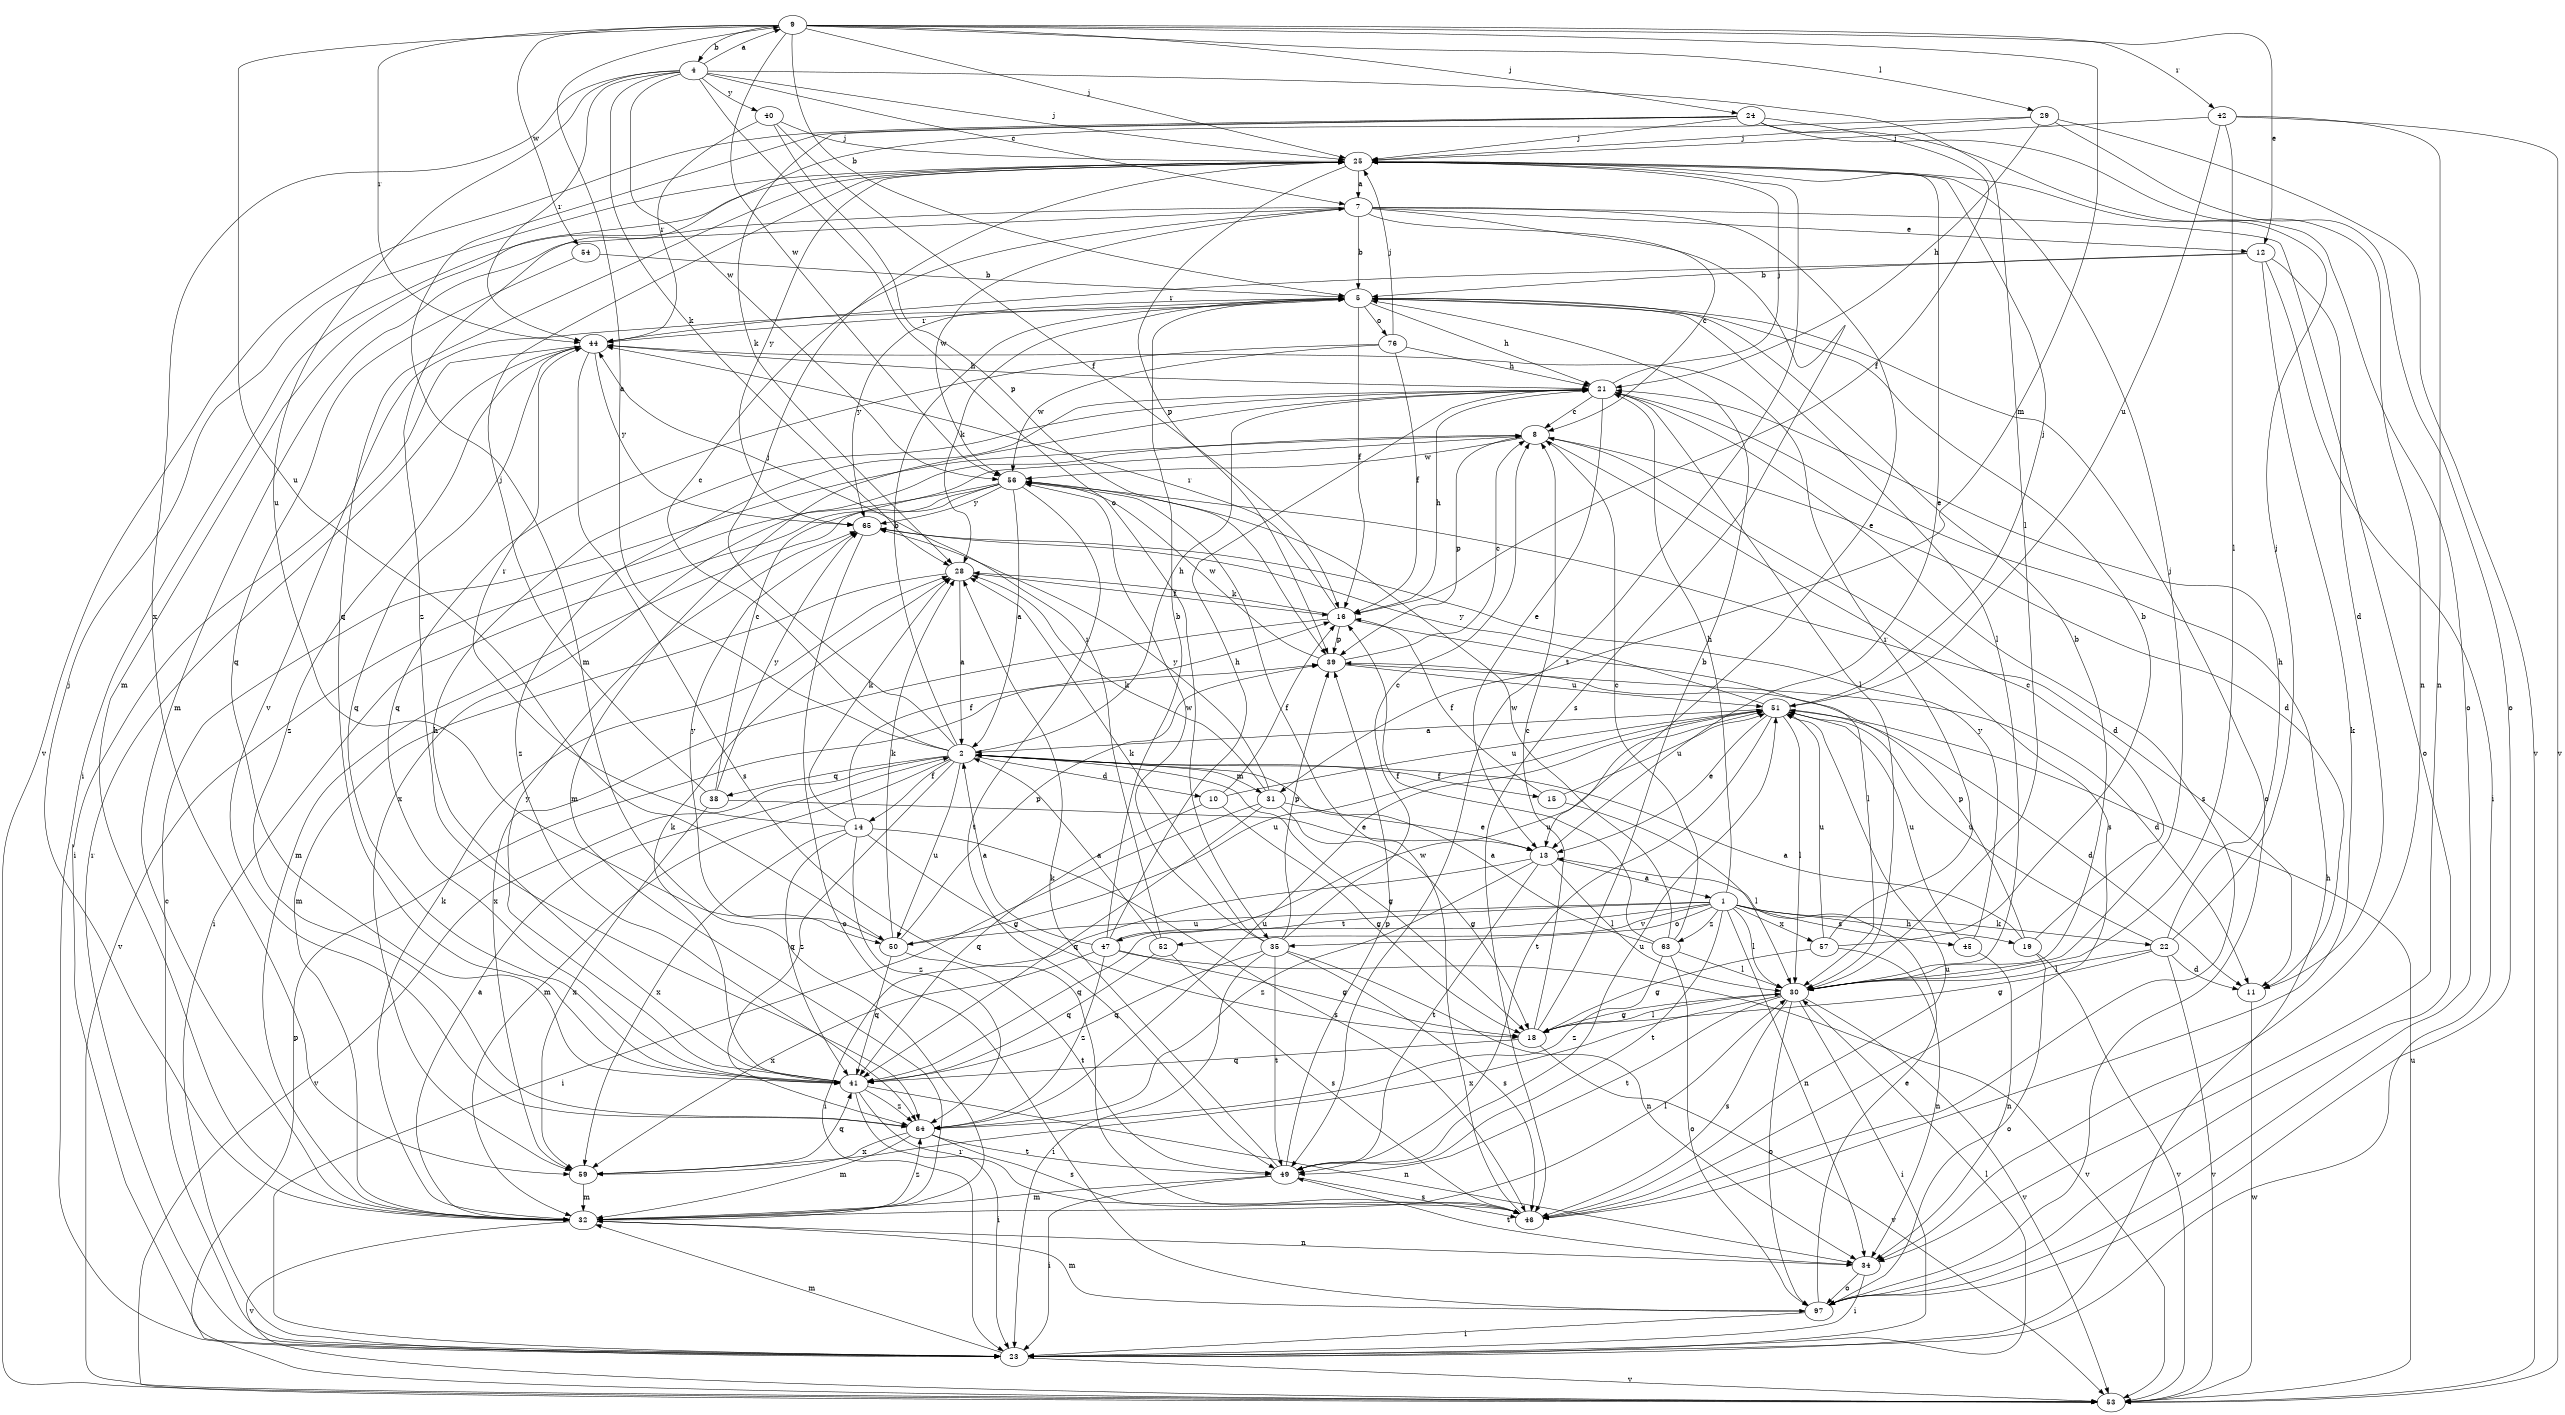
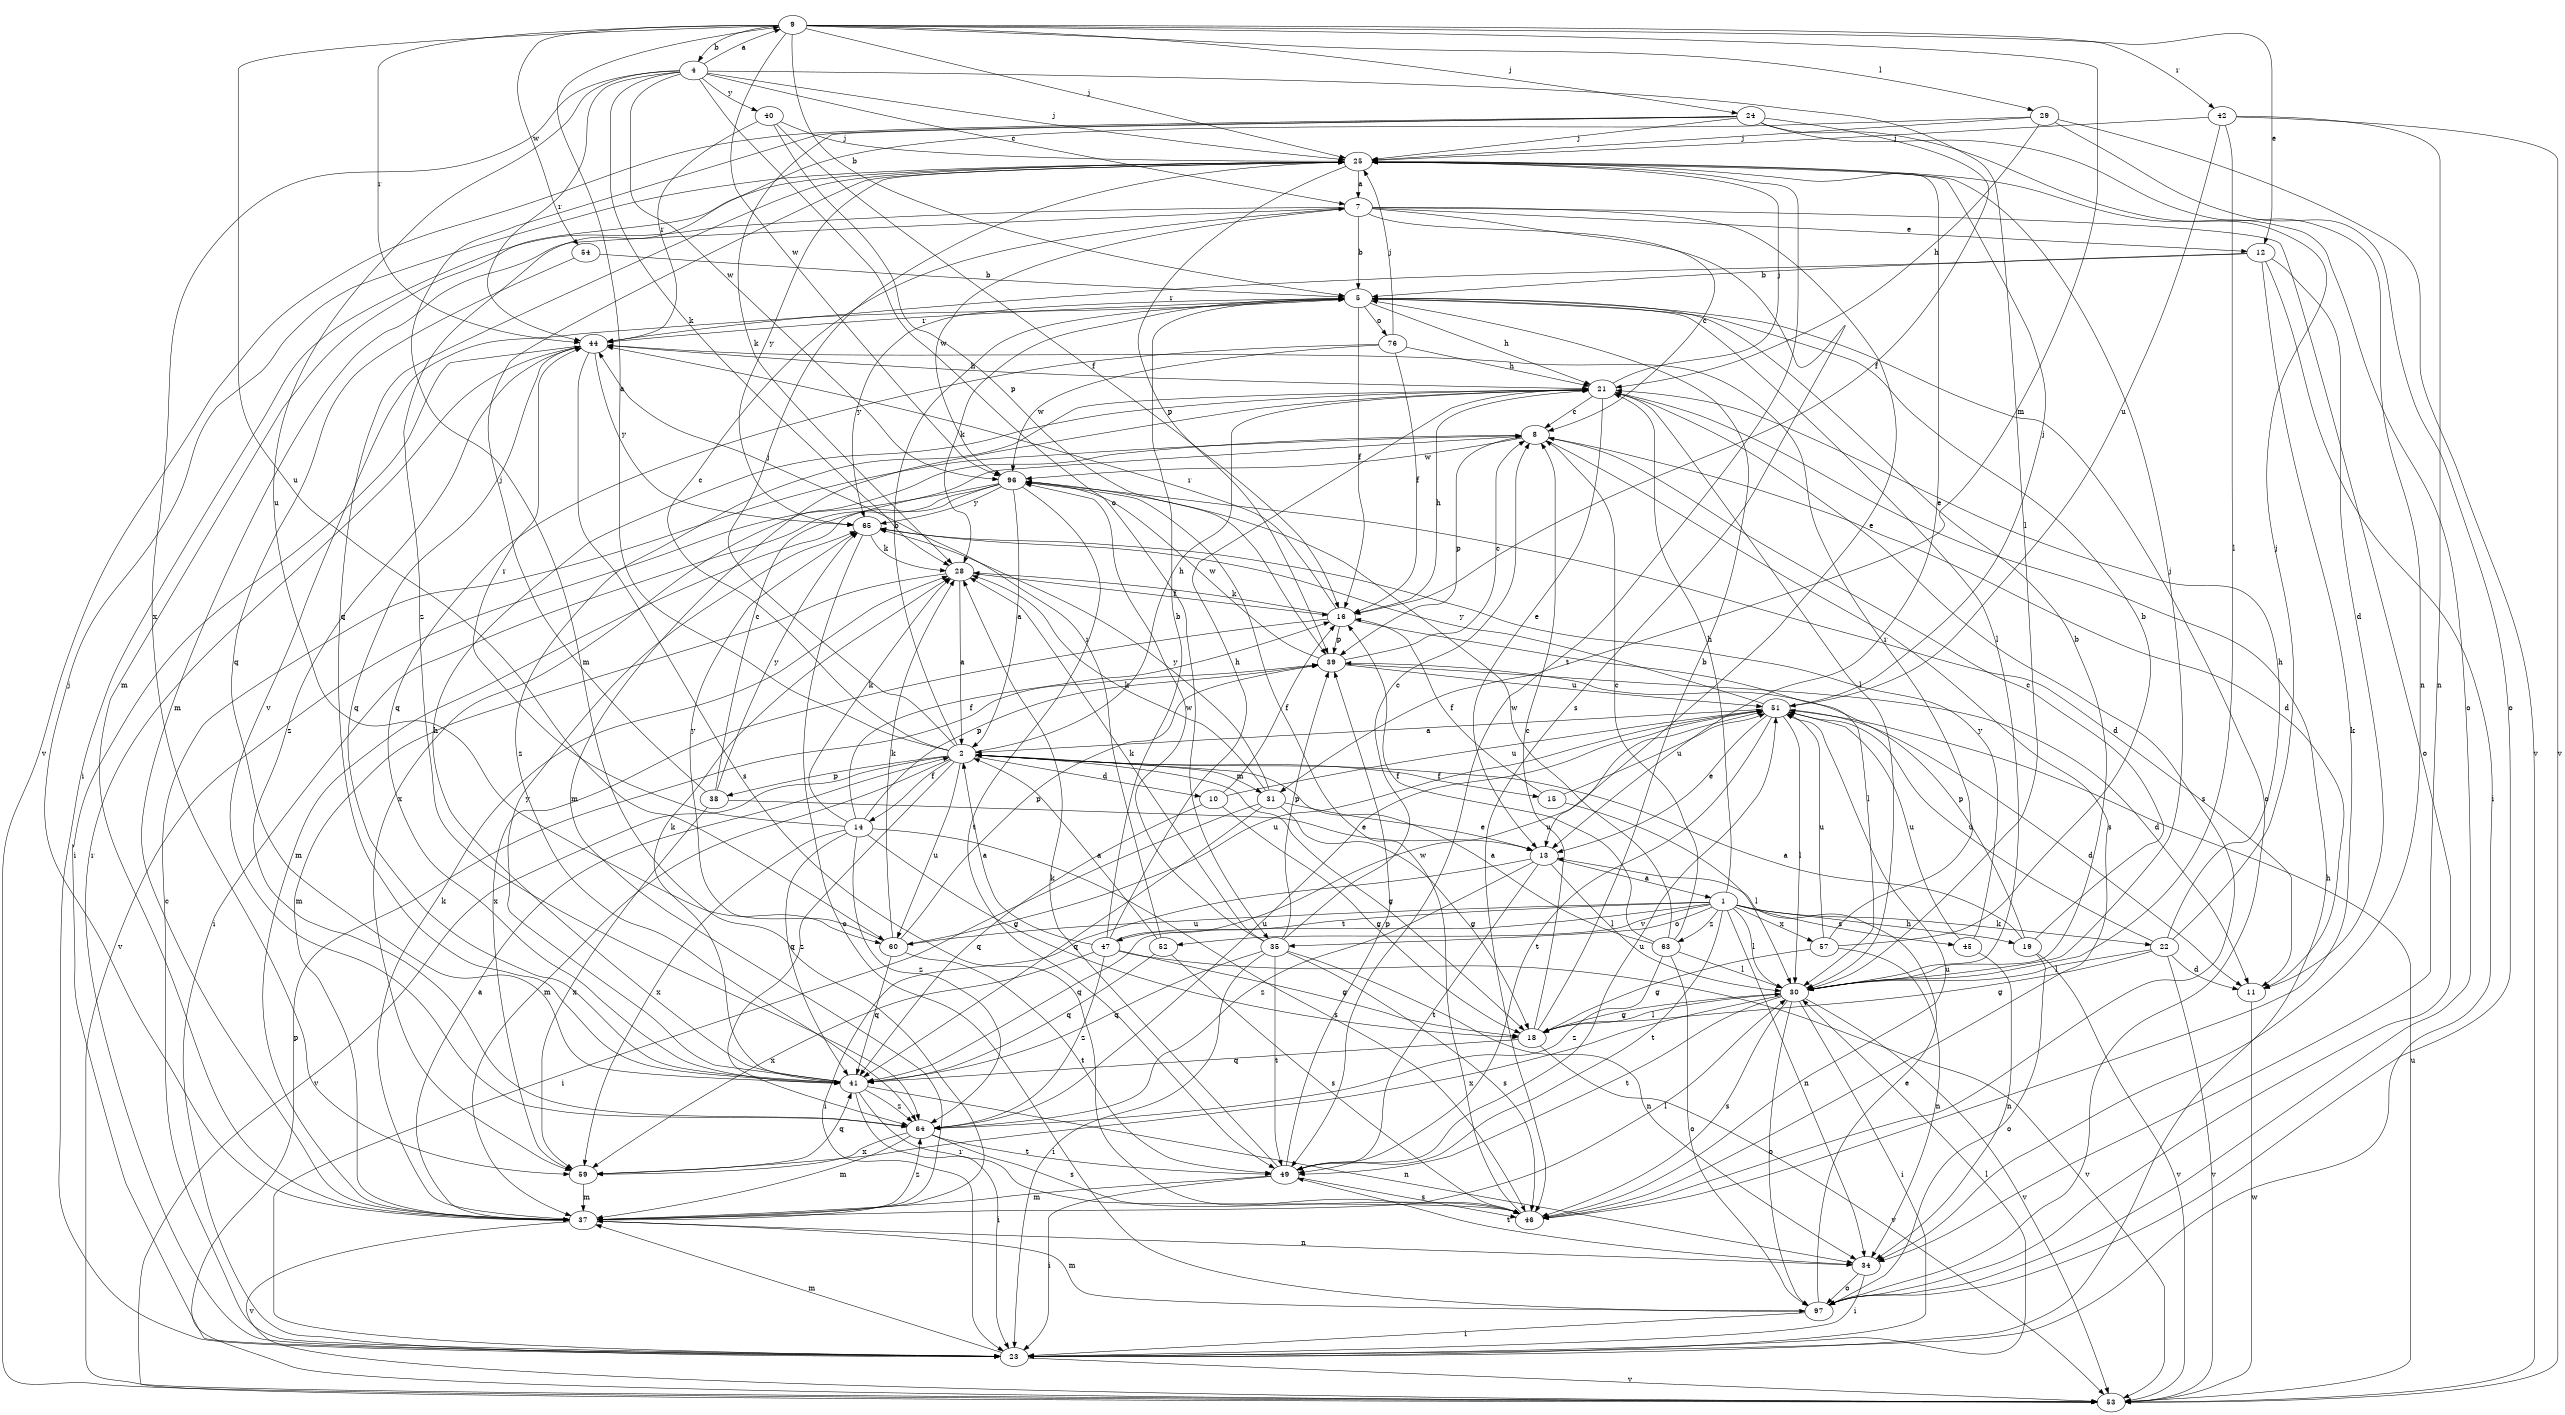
  strict digraph {
    n1 [label=9]
    4
    5
    12
    24
    25
    29
    31
    42
    44
-   50
+   50 [label=60]
    54
-   56
+   56 [label=96]
    30
    35
    7
    28
    59
    n19 [label=40]
    21
    16
    n22 [label=76]
    n23 [label=97]
    n24 [label=65]
    23
    46
    11
    34
-   32
+   32 [label=37]
    53
    41
    49
    13
    39
    64
    18
    51
    2
    1
    19
    n41 [label=22]
    45
    47
    52
    57
    63
    8
    10
    14
    15
    38
    n1 -> 4 [label=b]
    n1 -> 5 [label=b]
    n1 -> 12 [label=e]
    n1 -> 24 [label=j]
    n1 -> 25 [label=j]
    n1 -> 29 [label=l]
    n1 -> 31 [label=m]
    n1 -> 42 [label=r]
    n1 -> 44 [label=r]
    n1 -> 50 [label=u]
    n1 -> 54 [label=w]
    n1 -> 56 [label=w]
    4 -> n1 [label=a]
    4 -> 25 [label=j]
    4 -> 44 [label=r]
    4 -> 50 [label=u]
    4 -> 56 [label=w]
    4 -> 30 [label=l]
    4 -> 35 [label=o]
    4 -> 7 [label=c]
    4 -> 28 [label=k]
    4 -> 59 [label=x]
    4 -> n19 [label=y]
    5 -> 44 [label=r]
    5 -> 30 [label=l]
    5 -> 28 [label=k]
    5 -> 21 [label=h]
    5 -> 16 [label=f]
    5 -> n22 [label=o]
    5 -> n23 [label=o]
    5 -> n24 [label=y]
    12 -> 5 [label=b]
    12 -> 44 [label=r]
    12 -> 23 [label=i]
    12 -> 46 [label=k]
    12 -> 11 [label=d]
    24 -> 25 [label=j]
    24 -> 28 [label=k]
    24 -> 16 [label=f]
    24 -> n23 [label=o]
    24 -> 34 [label=n]
    24 -> 32 [label=m]
    24 -> 53 [label=v]
    25 -> 7 [label=a]
    25 -> n24 [label=y]
    25 -> 32 [label=m]
    25 -> 41 [label=q]
    25 -> 49 [label=t]
    25 -> 13 [label=e]
    25 -> 39 [label=p]
    29 -> 25 [label=j]
    29 -> 21 [label=h]
    29 -> n23 [label=o]
    29 -> 53 [label=v]
    29 -> 64 [label=z]
    31 -> 28 [label=k]
    31 -> n24 [label=y]
    31 -> 23 [label=i]
    31 -> 41 [label=q]
    31 -> 13 [label=e]
    31 -> 18 [label=g]
    42 -> 25 [label=j]
    42 -> 30 [label=l]
    42 -> 34 [label=n]
    42 -> 53 [label=v]
    42 -> 51 [label=u]
    44 -> 21 [label=h]
    44 -> n24 [label=y]
    44 -> 23 [label=i]
    44 -> 46 [label=s]
    44 -> 41 [label=q]
    44 -> 64 [label=z]
    50 -> 28 [label=k]
    50 -> n24 [label=y]
    50 -> 41 [label=q]
    50 -> 49 [label=t]
    50 -> 39 [label=p]
    50 -> 51 [label=u]
    54 -> 5 [label=b]
    54 -> 41 [label=q]
    56 -> n24 [label=y]
    56 -> 23 [label=i]
    56 -> 11 [label=d]
    56 -> 32 [label=m]
    56 -> 53 [label=v]
    56 -> 49 [label=t]
    56 -> 2 [label=a]
    30 -> 5 [label=b]
    30 -> 25 [label=j]
    30 -> 59 [label=x]
    30 -> n23 [label=o]
    30 -> 23 [label=i]
    30 -> 46 [label=s]
    30 -> 53 [label=v]
    30 -> 49 [label=t]
    30 -> 18 [label=g]
    35 -> 56 [label=w]
    35 -> 28 [label=k]
    35 -> 23 [label=i]
    35 -> 46 [label=s]
    35 -> 34 [label=n]
    35 -> 41 [label=q]
    35 -> 49 [label=t]
    35 -> 39 [label=p]
    35 -> 8 [label=c]
    7 -> 5 [label=b]
    7 -> 12 [label=e]
    7 -> 56 [label=w]
    7 -> n23 [label=o]
    7 -> 23 [label=i]
    7 -> 46 [label=s]
    7 -> 32 [label=m]
    7 -> 13 [label=e]
    7 -> 8 [label=c]
    28 -> 16 [label=f]
    28 -> 32 [label=m]
    28 -> 2 [label=a]
    59 -> 32 [label=m]
    59 -> 41 [label=q]
    n19 -> 25 [label=j]
    n19 -> 44 [label=r]
    n19 -> 16 [label=f]
    n19 -> 39 [label=p]
    21 -> 25 [label=j]
    21 -> 30 [label=l]
    21 -> 46 [label=s]
    21 -> 32 [label=m]
    21 -> 13 [label=e]
    21 -> 64 [label=z]
    21 -> 8 [label=c]
    16 -> 44 [label=r]
    16 -> 30 [label=l]
    16 -> 28 [label=k]
    16 -> 59 [label=x]
    16 -> 21 [label=h]
    16 -> 39 [label=p]
    n22 -> 25 [label=j]
    n22 -> 56 [label=w]
    n22 -> 21 [label=h]
    n22 -> 16 [label=f]
    n22 -> 41 [label=q]
    n23 -> 23 [label=i]
    n23 -> 32 [label=m]
    n23 -> 13 [label=e]
+   n24 -> 28 [label=k]
    n24 -> n23 [label=o]
    23 -> 44 [label=r]
    23 -> 30 [label=l]
    23 -> 21 [label=h]
    23 -> 32 [label=m]
    23 -> 53 [label=v]
    23 -> 8 [label=c]
    46 -> 56 [label=w]
    46 -> 51 [label=u]
    11 -> 53 [label=w]
    34 -> n23 [label=o]
    34 -> 23 [label=i]
    34 -> 49 [label=t]
    32 -> 25 [label=j]
    32 -> 30 [label=l]
    32 -> 28 [label=k]
    32 -> 34 [label=n]
    32 -> 53 [label=v]
    32 -> 64 [label=z]
    32 -> 2 [label=a]
    53 -> 39 [label=p]
    53 -> 51 [label=u]
    41 -> 28 [label=k]
    41 -> 21 [label=h]
    41 -> n24 [label=y]
    41 -> 23 [label=i]
    41 -> 46 [label=r]
    41 -> 34 [label=n]
    41 -> 64 [label=z]
    49 -> 28 [label=k]
    49 -> 23 [label=i]
    49 -> 46 [label=s]
    49 -> 32 [label=m]
    49 -> 39 [label=p]
    49 -> 51 [label=u]
    13 -> 30 [label=l]
    13 -> 23 [label=i]
    13 -> 49 [label=t]
    13 -> 64 [label=z]
    13 -> 1 [label=a]
    39 -> 56 [label=w]
    39 -> 11 [label=d]
    39 -> 51 [label=u]
    39 -> 8 [label=c]
    64 -> 5 [label=v]
    64 -> 59 [label=x]
    64 -> 46 [label=s]
    64 -> 32 [label=m]
    64 -> 49 [label=t]
    64 -> 51 [label=u]
    18 -> 5 [label=b]
    18 -> 30 [label=l]
    18 -> 53 [label=v]
    18 -> 41 [label=q]
    18 -> 8 [label=c]
    51 -> 25 [label=j]
    51 -> 30 [label=l]
    51 -> n24 [label=y]
    51 -> 11 [label=d]
    51 -> 49 [label=t]
    51 -> 13 [label=e]
    51 -> 2 [label=a]
    2 -> n1 [label=a]
    2 -> 5 [label=b]
    2 -> 25 [label=j]
    2 -> 31 [label=m]
    2 -> 50 [label=u]
    2 -> 7 [label=c]
    2 -> 21 [label=h]
    2 -> 32 [label=m]
    2 -> 53 [label=v]
    2 -> 64 [label=z]
    2 -> 18 [label=g]
    2 -> 10 [label=d]
    2 -> 14 [label=f]
    2 -> 15 [label=f]
-   2 -> 38 [label=q]
+   2 -> 38 [label=p]
    1 -> 50 [label=u]
    1 -> 30 [label=l]
    1 -> 35 [label=o]
    1 -> 21 [label=h]
    1 -> 34 [label=n]
    1 -> 41 [label=q]
    1 -> 49 [label=t]
    1 -> 19 [label=h]
    1 -> n41 [label=k]
    1 -> 45 [label=s]
    1 -> 47 [label=t]
    1 -> 52 [label=v]
    1 -> 57 [label=x]
    1 -> 63 [label=z]
    19 -> n23 [label=o]
    19 -> 53 [label=v]
    19 -> 39 [label=p]
    19 -> 2 [label=a]
    19 -> 8 [label=c]
    n41 -> 25 [label=j]
    n41 -> 30 [label=l]
    n41 -> 21 [label=h]
    n41 -> 11 [label=d]
    n41 -> 53 [label=v]
    n41 -> 18 [label=g]
    n41 -> 51 [label=u]
    45 -> n24 [label=y]
    45 -> 34 [label=n]
    45 -> 51 [label=u]
    47 -> 5 [label=b]
    47 -> 59 [label=x]
    47 -> 21 [label=h]
    47 -> 53 [label=v]
    47 -> 64 [label=z]
    47 -> 18 [label=g]
    47 -> 51 [label=u]
    47 -> 2 [label=a]
    52 -> 44 [label=r]
    52 -> 46 [label=s]
    52 -> 41 [label=q]
    52 -> 2 [label=a]
    57 -> 5 [label=b]
    57 -> 44 [label=r]
    57 -> 34 [label=n]
    57 -> 18 [label=g]
    57 -> 51 [label=u]
    63 -> 56 [label=w]
    63 -> 30 [label=l]
    63 -> 16 [label=f]
    63 -> n23 [label=o]
    63 -> 64 [label=z]
    63 -> 2 [label=a]
    63 -> 8 [label=c]
    8 -> 56 [label=w]
    8 -> 59 [label=x]
    8 -> 46 [label=s]
    8 -> 11 [label=d]
    8 -> 39 [label=p]
    10 -> 16 [label=f]
    10 -> 41 [label=q]
    10 -> 18 [label=g]
    10 -> 51 [label=u]
    14 -> 44 [label=r]
    14 -> 28 [label=k]
    14 -> 59 [label=x]
    14 -> 16 [label=f]
    14 -> 46 [label=s]
    14 -> 41 [label=q]
+   14 -> 39 [label=p]
    14 -> 64 [label=z]
    14 -> 18 [label=g]
    15 -> 30 [label=l]
    15 -> 16 [label=f]
    15 -> 51 [label=u]
    38 -> 25 [label=j]
    38 -> 59 [label=x]
    38 -> n24 [label=y]
    38 -> 13 [label=e]
    38 -> 8 [label=c]
  }
